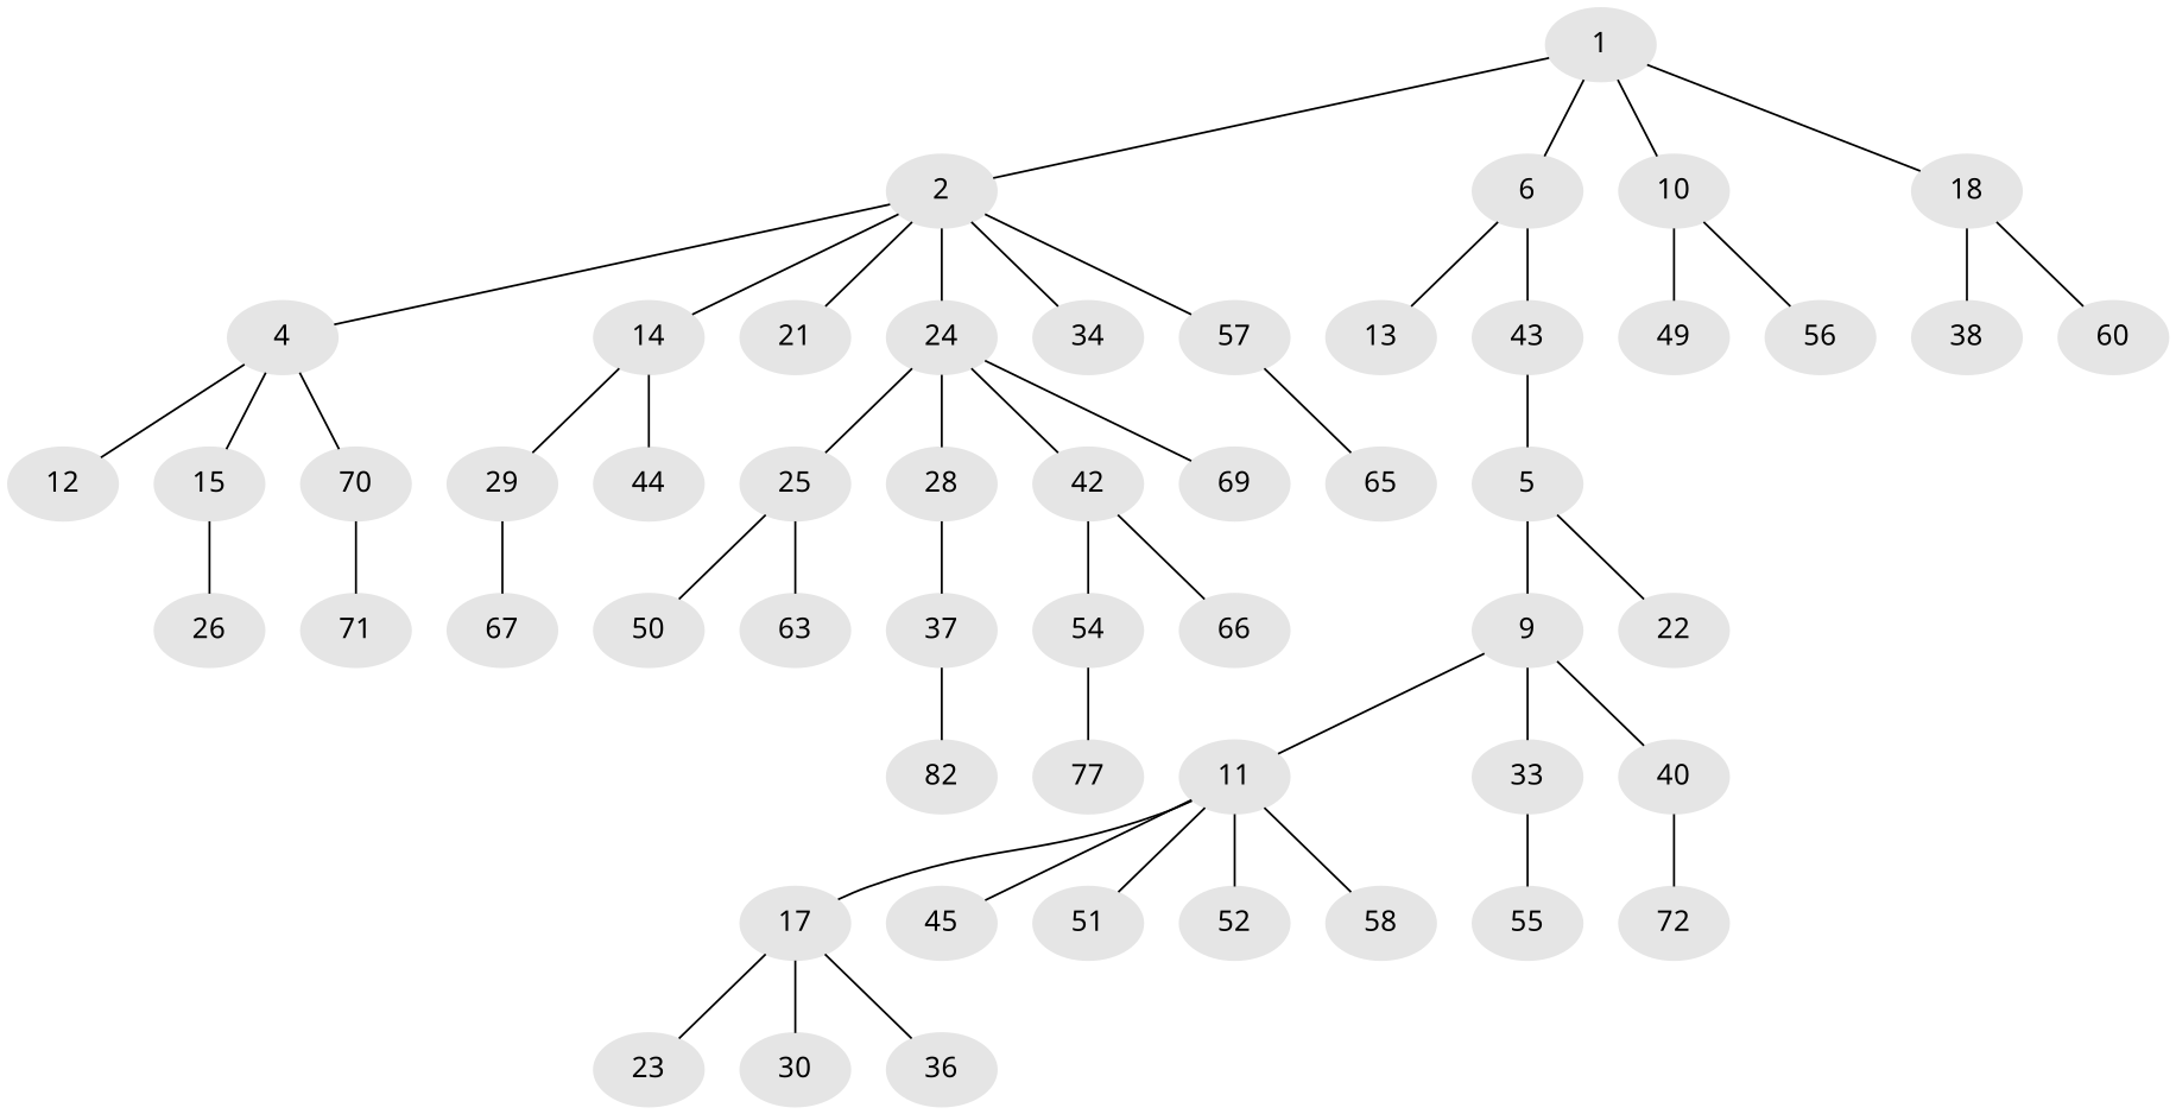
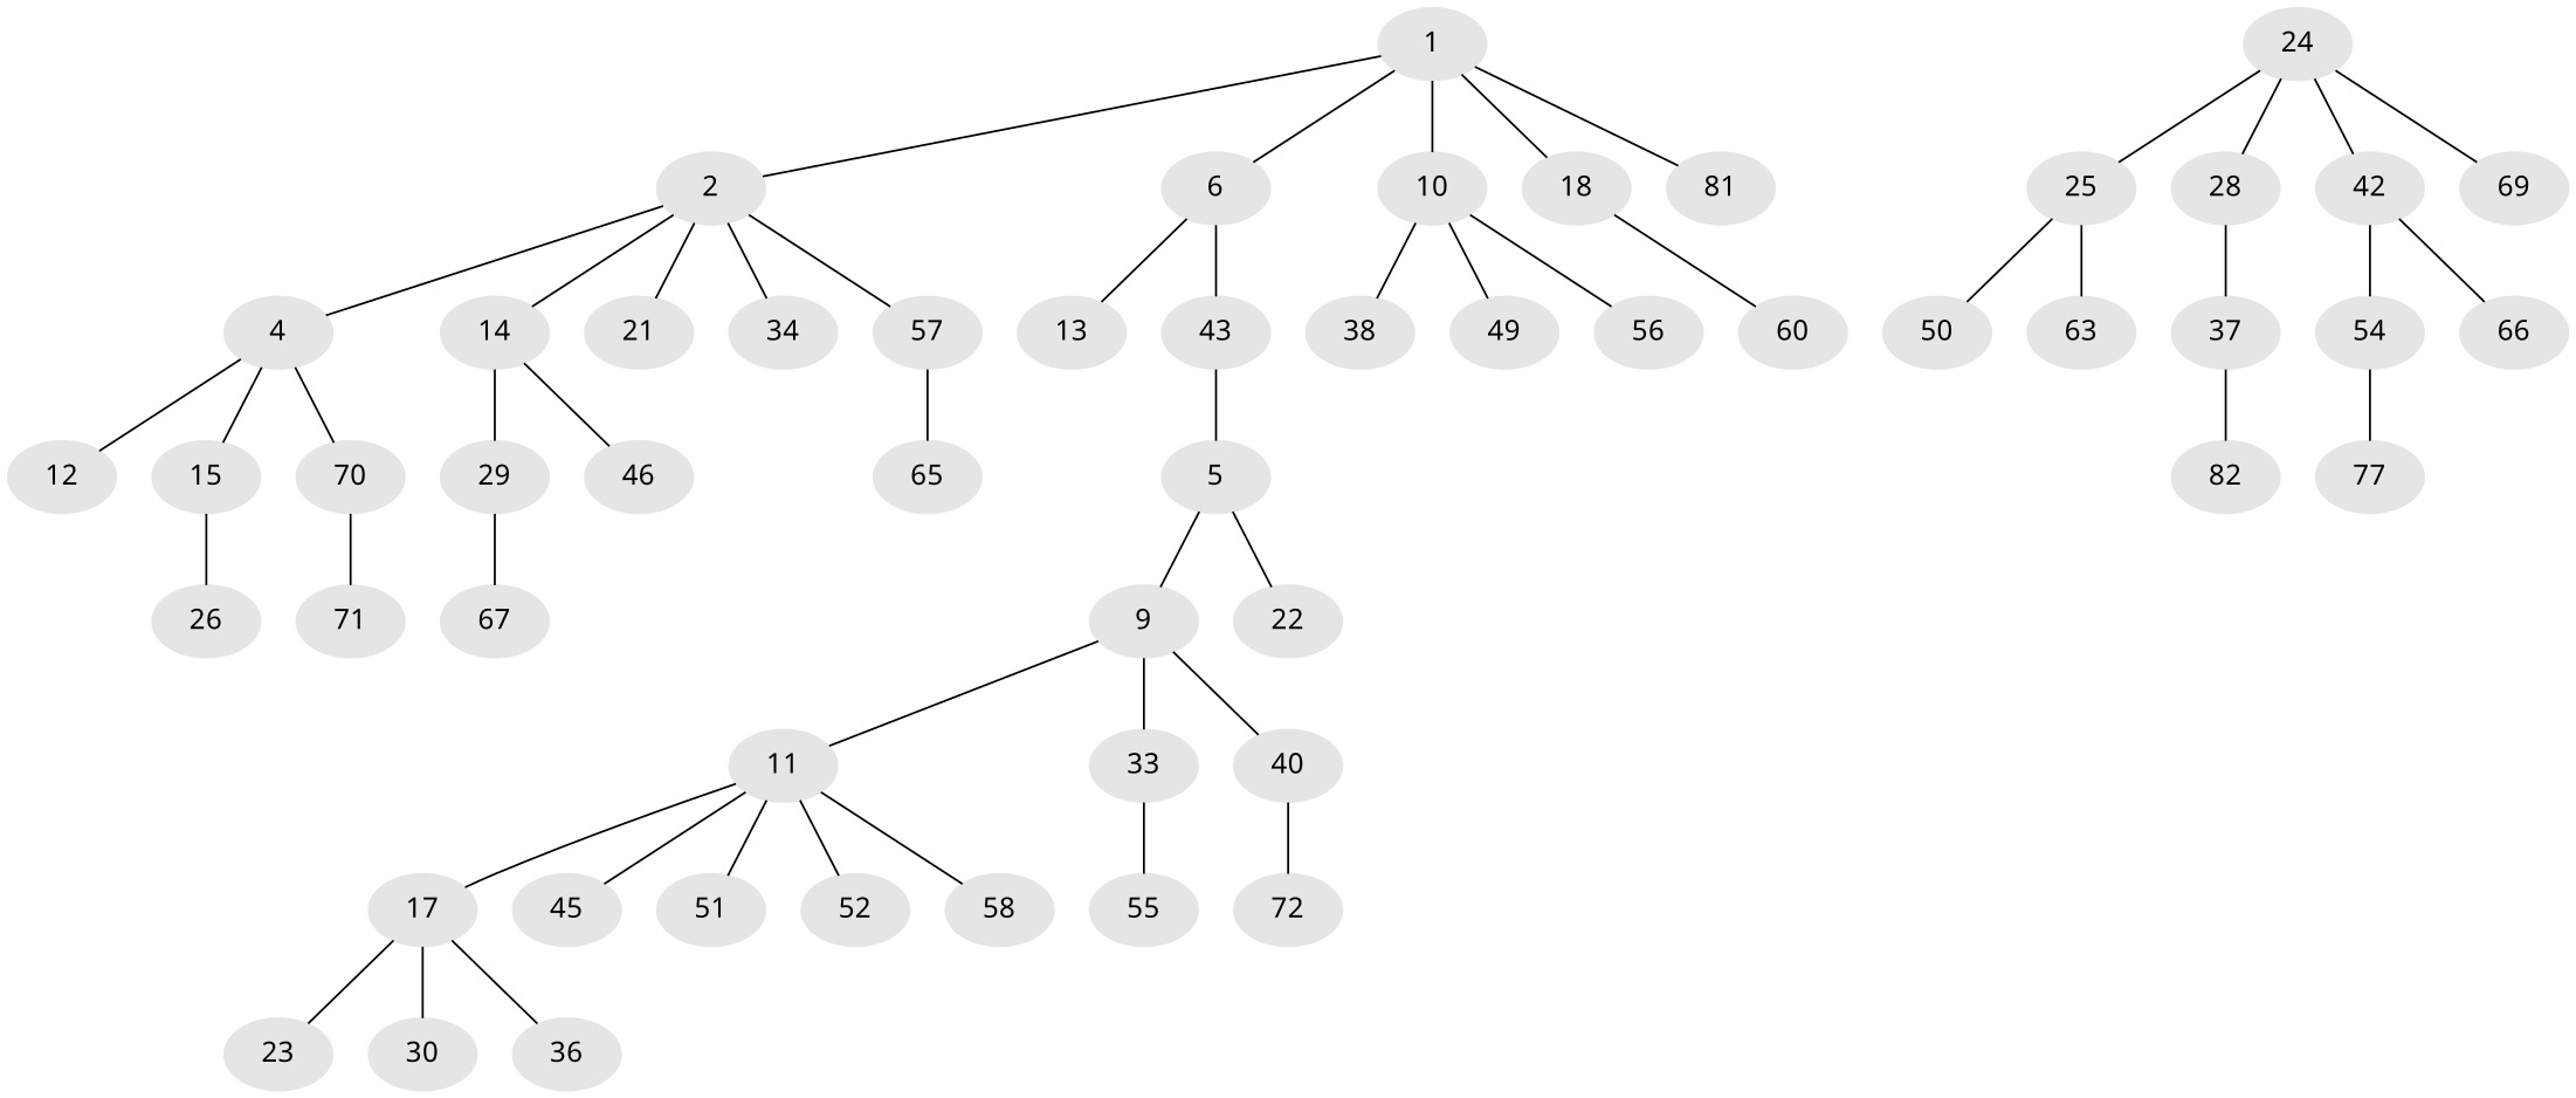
  graph {
    fontname="Noto Sans"
    node [color=gray90 fontname="Noto Sans" style=filled]
    edge [fontname="Noto Sans"]
    1 [super="+8"]
    2 [super="+3"]
    6 [super="+7"]
    10 [super="+31"]
    18 [super="+27"]
+   81
    4 [super="+32"]
    14 [super="+74"]
    21 [super="+35"]
    24 [super="+41"]
    34
    57 [super="+73"]
    5 [super="+19"]
    9 [super="+16"]
    22 [super="+59"]
    13 [super="+39"]
    43
    38
    49 [super="+68"]
    56
    60 [super="+61"]
    12 [super="+84"]
    15 [super="+75"]
    70
    29
-   44
+   44 [label=46]
    25 [super="+83"]
    28
    42 [super="+80"]
    69
    65
    26
    71 [super="+76"]
    11 [super="+47"]
    33 [super="+48"]
    40
    17 [super="+20"]
    45
    51
    52
    58
    55
    72
    23
    30
    36
    67 [super="+79"]
    50 [super="+53"]
    63 [super="+64"]
    37 [super="+46"]
    54 [super="+62"]
    66
    82
    77
    1 -- 2
    1 -- 6
    1 -- 10
    1 -- 18
+   1 -- 81
    2 -- 4
    2 -- 14
    2 -- 21
-   2 -- 24
    2 -- 34
    2 -- 57
    6 -- 13
    6 -- 43
-   18 -- 38
+   10 -- 38
    10 -- 49
    10 -- 56
    18 -- 60
    4 -- 12
    4 -- 15
    4 -- 70
    14 -- 29
    14 -- 44
    24 -- 25
    24 -- 28
    24 -- 42
    24 -- 69
    57 -- 65
    5 -- 9
    5 -- 22
    9 -- 11
    9 -- 33
    9 -- 40
    43 -- 5
    15 -- 26
    70 -- 71
    29 -- 67
    25 -- 50
    25 -- 63
    28 -- 37
    42 -- 54
    42 -- 66
    11 -- 17
    11 -- 45
    11 -- 51
    11 -- 52
    11 -- 58
    33 -- 55
    40 -- 72
    17 -- 23
    17 -- 30
    17 -- 36
    37 -- 82
    54 -- 77
  }
